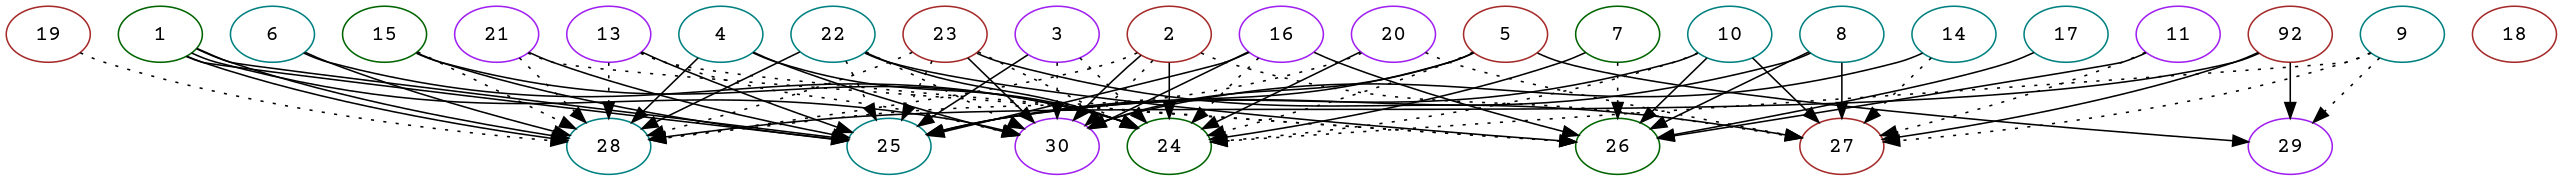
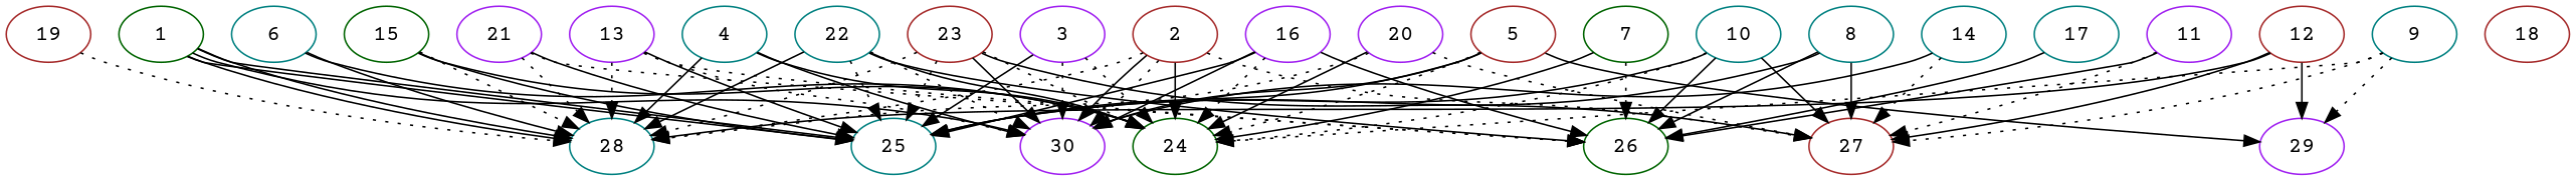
  digraph {
    fontname="Courier Prime"
    node [alpha=0.18 color=teal fontname="Courier Prime"]
    edge [fontname="Courier Prime" style=solid]
    1 [color=darkgreen expect_size=23943168]
    25 [alpha=0.02 expect_size=48161792]
    28 [alpha=0.04 expect_size=30132224]
    30 [alpha=0.14 color=purple expect_size=52076544]
    2 [alpha=0.20 color=brown expect_size=29769728]
    24 [alpha=0.01 color=darkgreen expect_size=46289920]
    27 [alpha=0.14 color=brown expect_size=18567168]
    3 [color=purple expect_size=29434880]
    4 [alpha=0.00 expect_size=44238848]
    5 [alpha=0.10 color=brown expect_size=20707328]
    29 [alpha=0.03 color=purple expect_size=19211264]
    6 [alpha=0.10 expect_size=38643712]
    7 [alpha=0.05 color=darkgreen expect_size=8304640]
    26 [alpha=0.17 color=darkgreen expect_size=37624832]
    8 [alpha=0.07 expect_size=38076416]
    9 [expect_size=24047616]
    10 [alpha=0.11 expect_size=34763776]
    11 [alpha=0.06 color=purple expect_size=19966976]
-   12 [alpha=0.15 color=brown expect_size=16316416 label=92]
+   12 [alpha=0.15 color=brown expect_size=16316416]
    13 [alpha=0.15 color=purple expect_size=15501312]
    14 [alpha=0.01 expect_size=10010624]
    15 [alpha=0.16 color=darkgreen expect_size=10961920]
    16 [alpha=0.12 color=purple expect_size=34021376]
    17 [alpha=0.05 expect_size=9296896]
    18 [alpha=0.15 color=brown expect_size=20170752]
    19 [alpha=0.14 color=brown expect_size=36662272]
    20 [alpha=0.03 color=purple expect_size=31924224]
    21 [alpha=0.01 color=purple expect_size=10201088]
    22 [alpha=0.09 expect_size=23419904]
    23 [alpha=0.07 color=brown expect_size=10670080]
    1 -> 25
    1 -> 25
    1 -> 28
    1 -> 28
    1 -> 30
    2 -> 28 [style=dotted]
    2 -> 30
    2 -> 30 [style=dotted]
    2 -> 24
    2 -> 27 [style=dotted]
    3 -> 25
    3 -> 30 [style=dotted]
    3 -> 24 [style=dotted]
    4 -> 28
    4 -> 30
    4 -> 24
    5 -> 25
    5 -> 30
    5 -> 24 [style=dotted]
    5 -> 29
    6 -> 28
    6 -> 24
    7 -> 24
    7 -> 26 [style=dotted]
    8 -> 25
    8 -> 27
    8 -> 26
    9 -> 24 [style=dotted]
    9 -> 27 [style=dotted]
    9 -> 29 [style=dotted]
    10 -> 25
    10 -> 24 [style=dotted]
    10 -> 27
    10 -> 26
    11 -> 27 [style=dotted]
    11 -> 26
    12 -> 28
    12 -> 27
    12 -> 29
    13 -> 25
    13 -> 28 [style=dotted]
    13 -> 30 [style=dotted]
    13 -> 26 [style=dotted]
    14 -> 30
    14 -> 27 [style=dotted]
    15 -> 25
    15 -> 28 [style=dotted]
    15 -> 24
    16 -> 25
    16 -> 30
    16 -> 24 [style=dotted]
    16 -> 26
    17 -> 26
    19 -> 28 [style=dotted]
    20 -> 28 [style=dotted]
    20 -> 24
    20 -> 27 [style=dotted]
    21 -> 25
    21 -> 28 [style=dotted]
    21 -> 26 [style=dotted]
    22 -> 25 [style=dotted]
    22 -> 28
    22 -> 30 [style=dotted]
    22 -> 24
    22 -> 26
    23 -> 25 [style=dotted]
    23 -> 28 [style=dotted]
    23 -> 30
    23 -> 24 [style=dotted]
    23 -> 27
  }
